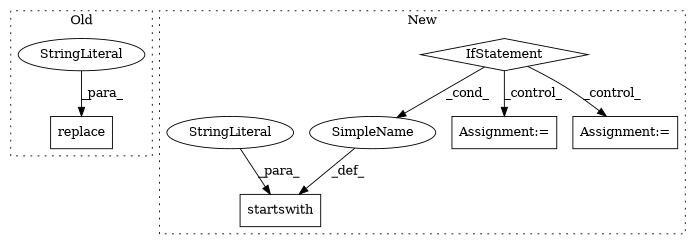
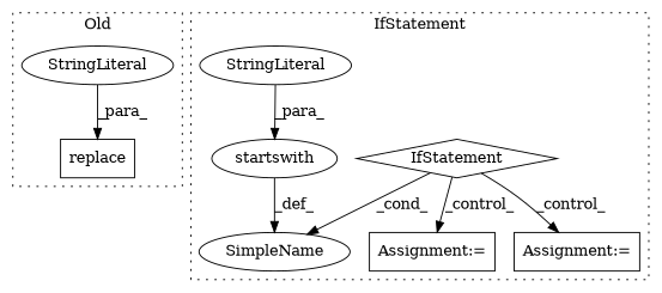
  digraph {
    node [a=32 shape=box]
    n1 [l="8,1" label=replace s="51302,51317"]
    n2 [a=45 l=4 label=StringLiteral s=51310 shape=ellipse]
-   n3 [l="11,1" label=startswith s="51364,51378"]
+   n3 [l="11,1" label=startswith s="51364,51378" shape=ellipse]
    n4 [a=25 l="4,2" label=IfStatement s="51354,51379" shape=diamond]
    n5 [a=45 l=3 label=StringLiteral s=51375 shape=ellipse]
    n6 [a=42 label=SimpleName shape=ellipse]
    n7 [a=7 l=2 label="Assignment:=" s=51451]
    n8 [a=7 l=1 label="Assignment:=" s=51492]
    subgraph cluster_1 {
      label=Old
      style=dotted
      n1
      n2
    }
    subgraph cluster_2 {
-     label=New
+     label=IfStatement
      style=dotted
      n3
      n4
      n5
      n6
      n7
      n8
    }
    n2 -> n1 [label=_para_]
-   n6 -> n3 [label=_def_]
+   n3 -> n6 [label=_def_]
    n4 -> n6 [label=_cond_]
    n4 -> n7 [label=_control_]
    n4 -> n8 [label=_control_]
    n5 -> n3 [label=_para_]
  }
